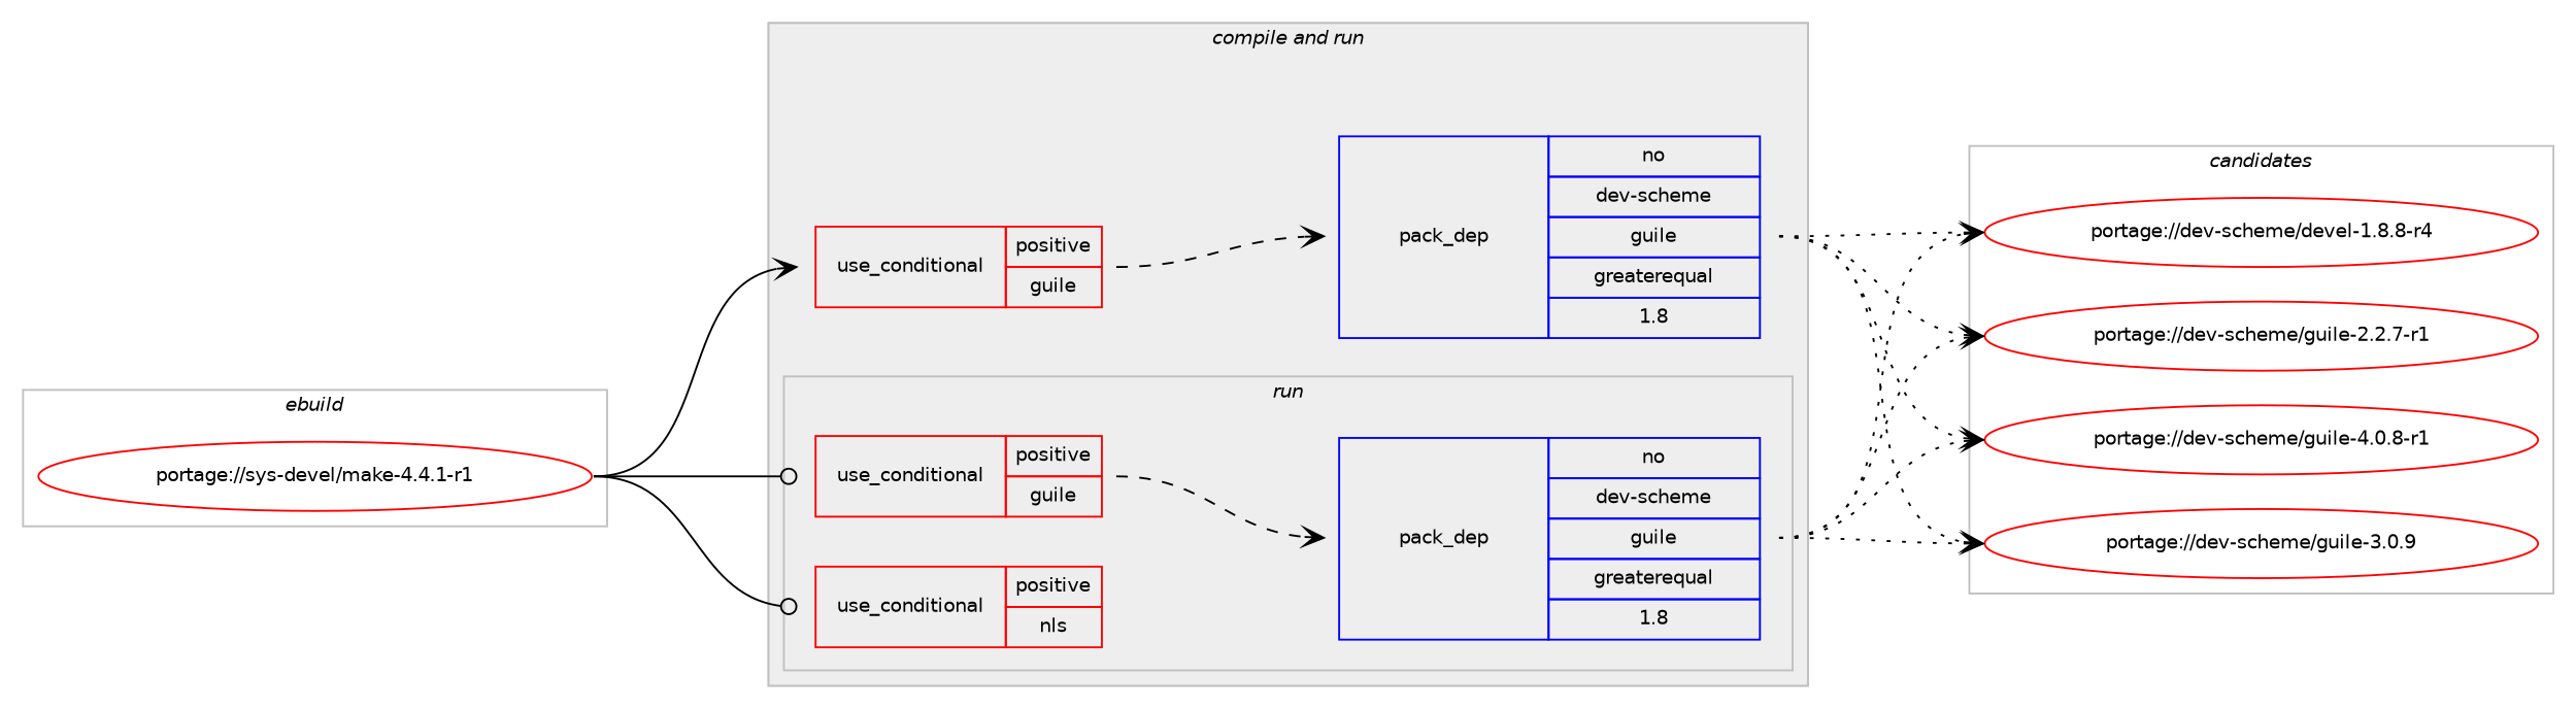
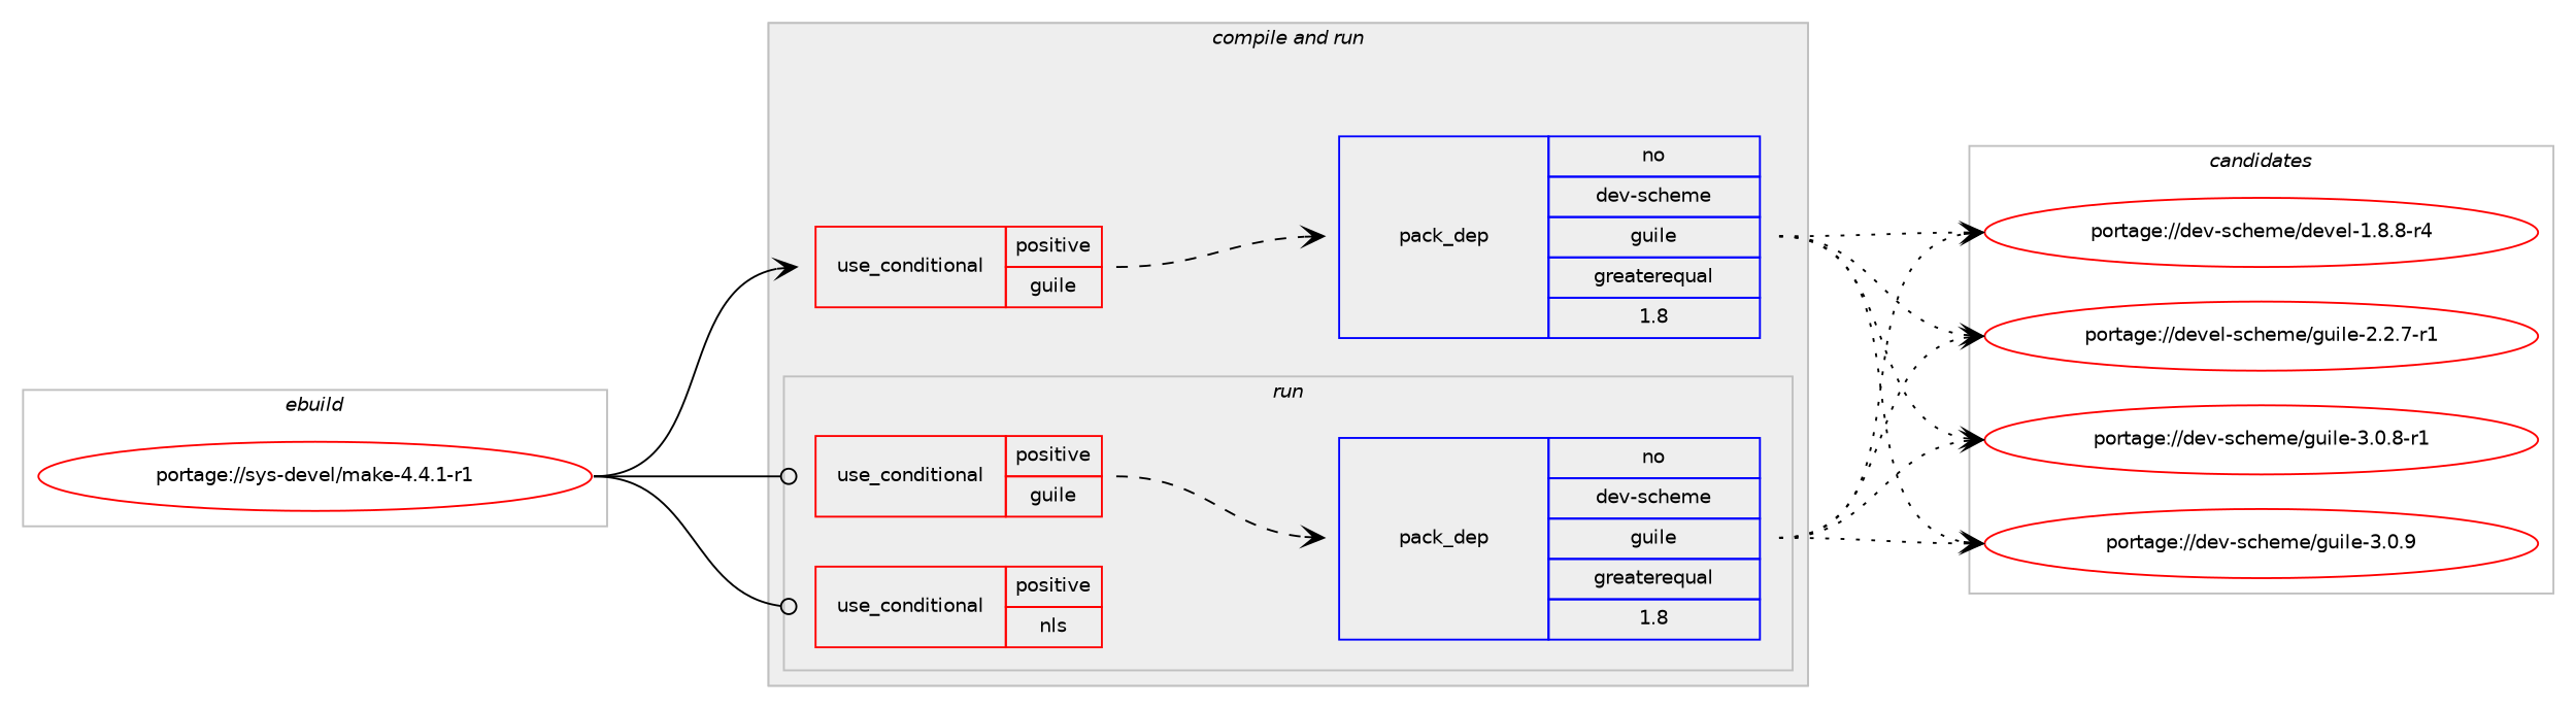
  digraph {
    compound=true
    concentrate=true
    fontname="DejaVu Sans"
    fontsize=10
    newrank=true
    rankdir=LR
    ranksep=1.5
    node [color=red fontname="DejaVu Sans" fontsize=10]
    edge [arrowhead=vee fontname="DejaVu Sans" headport=w style=dotted tailport=e weight=100]
    n1 [label="portage://sys-devel/make-4.4.1-r1" width=4]
    n2 [color=blue label=<<TABLE BORDER="0" CELLBORDER="1" CELLSPACING="0" CELLPADDING="4" WIDTH="220"><TR><TD ROWSPAN="6" CELLPADDING="30">pack_dep</TD></TR><TR><TD WIDTH="110">no</TD></TR><TR><TD>dev-scheme</TD></TR><TR><TD>guile</TD></TR><TR><TD>greaterequal</TD></TR><TR><TD>1.8</TD></TR></TABLE>> shape=none]
    n3 [label=<<TABLE BORDER="0" CELLBORDER="1" CELLSPACING="0" CELLPADDING="4"><TR><TD ROWSPAN="3" CELLPADDING="10">use_conditional</TD></TR><TR><TD>positive</TD></TR><TR><TD>guile</TD></TR></TABLE>> shape=none]
    n4 [color=blue label=<<TABLE BORDER="0" CELLBORDER="1" CELLSPACING="0" CELLPADDING="4" WIDTH="220"><TR><TD ROWSPAN="6" CELLPADDING="30">pack_dep</TD></TR><TR><TD WIDTH="110">no</TD></TR><TR><TD>dev-scheme</TD></TR><TR><TD>guile</TD></TR><TR><TD>greaterequal</TD></TR><TR><TD>1.8</TD></TR></TABLE>> shape=none]
    n5 [label=<<TABLE BORDER="0" CELLBORDER="1" CELLSPACING="0" CELLPADDING="4"><TR><TD ROWSPAN="3" CELLPADDING="10">use_conditional</TD></TR><TR><TD>positive</TD></TR><TR><TD>guile</TD></TR></TABLE>> shape=none]
    n6 [label=<<TABLE BORDER="0" CELLBORDER="1" CELLSPACING="0" CELLPADDING="4"><TR><TD ROWSPAN="3" CELLPADDING="10">use_conditional</TD></TR><TR><TD>positive</TD></TR><TR><TD>nls</TD></TR></TABLE>> shape=none]
    n7 [label="portage://dev-scheme/devel-1.8.8-r4" width=4]
-   n8 [label="portage://dev-scheme/guile-2.2.7-r1" width=4]
-   n9 [label="portage://dev-scheme/guile-4.0.8-r1" width=4]
+   n8 [label="portage://devel-scheme/guile-2.2.7-r1" width=4]
+   n9 [label="portage://dev-scheme/guile-3.0.8-r1" width=4]
    n10 [label="portage://dev-scheme/guile-3.0.9" width=4]
    subgraph cluster_1 {
      color=gray
      label=<<i>ebuild</i>>
      rank=same
      n1
    }
    subgraph cluster_2 {
      color=gray
      label=<<i>dependencies</i>>
      subgraph cluster_3 {
        color=gray
        fillcolor="#eeeeee"
        label=<<i>compile</i>>
        style=filled
        subgraph sub_4 {
          color=gray
          fillcolor="#eeeeee"
          label=<<i>compile</i>>
          style=filled
          n3
          subgraph sub_5 {
            color=gray
            fillcolor="#eeeeee"
            label=<<i>compile</i>>
            style=filled
            n2
          }
        }
      }
      subgraph cluster_6 {
        color=gray
        fillcolor="#eeeeee"
        label=<<i>compile and run</i>>
        style=filled
      }
      subgraph cluster_7 {
        color=gray
        fillcolor="#eeeeee"
        label=<<i>run</i>>
        style=filled
        subgraph sub_8 {
          color=gray
          fillcolor="#eeeeee"
          label=<<i>run</i>>
          style=filled
          n5
          subgraph sub_9 {
            color=gray
            fillcolor="#eeeeee"
            label=<<i>run</i>>
            style=filled
            n4
          }
        }
        subgraph sub_10 {
          color=gray
          fillcolor="#eeeeee"
          label=<<i>run</i>>
          style=filled
          n6
        }
      }
    }
    subgraph cluster_11 {
      color=gray
      label=<<i>candidates</i>>
      rank=same
      subgraph sub_12 {
        color=black
        label=<<i>candidates</i>>
        nodesep=1
        rank=same
        n7
        n8
        n9
        n10
      }
      subgraph sub_13 {
        color=black
        label=<<i>candidates</i>>
        nodesep=1
        rank=same
        n7
        n8
        n9
        n10
      }
    }
    n1 -> n3 [style=solid weight=20]
    n1 -> n5 [arrowhead=odot style=solid weight=20]
    n1 -> n6 [arrowhead=odot style=solid weight=20]
    n2 -> n7
    n2 -> n8
    n2 -> n9
    n2 -> n10
    n3 -> n2 [style=dashed weight=20]
    n4 -> n7
    n4 -> n8
    n4 -> n9
    n4 -> n10
    n5 -> n4 [style=dashed weight=20]
  }
